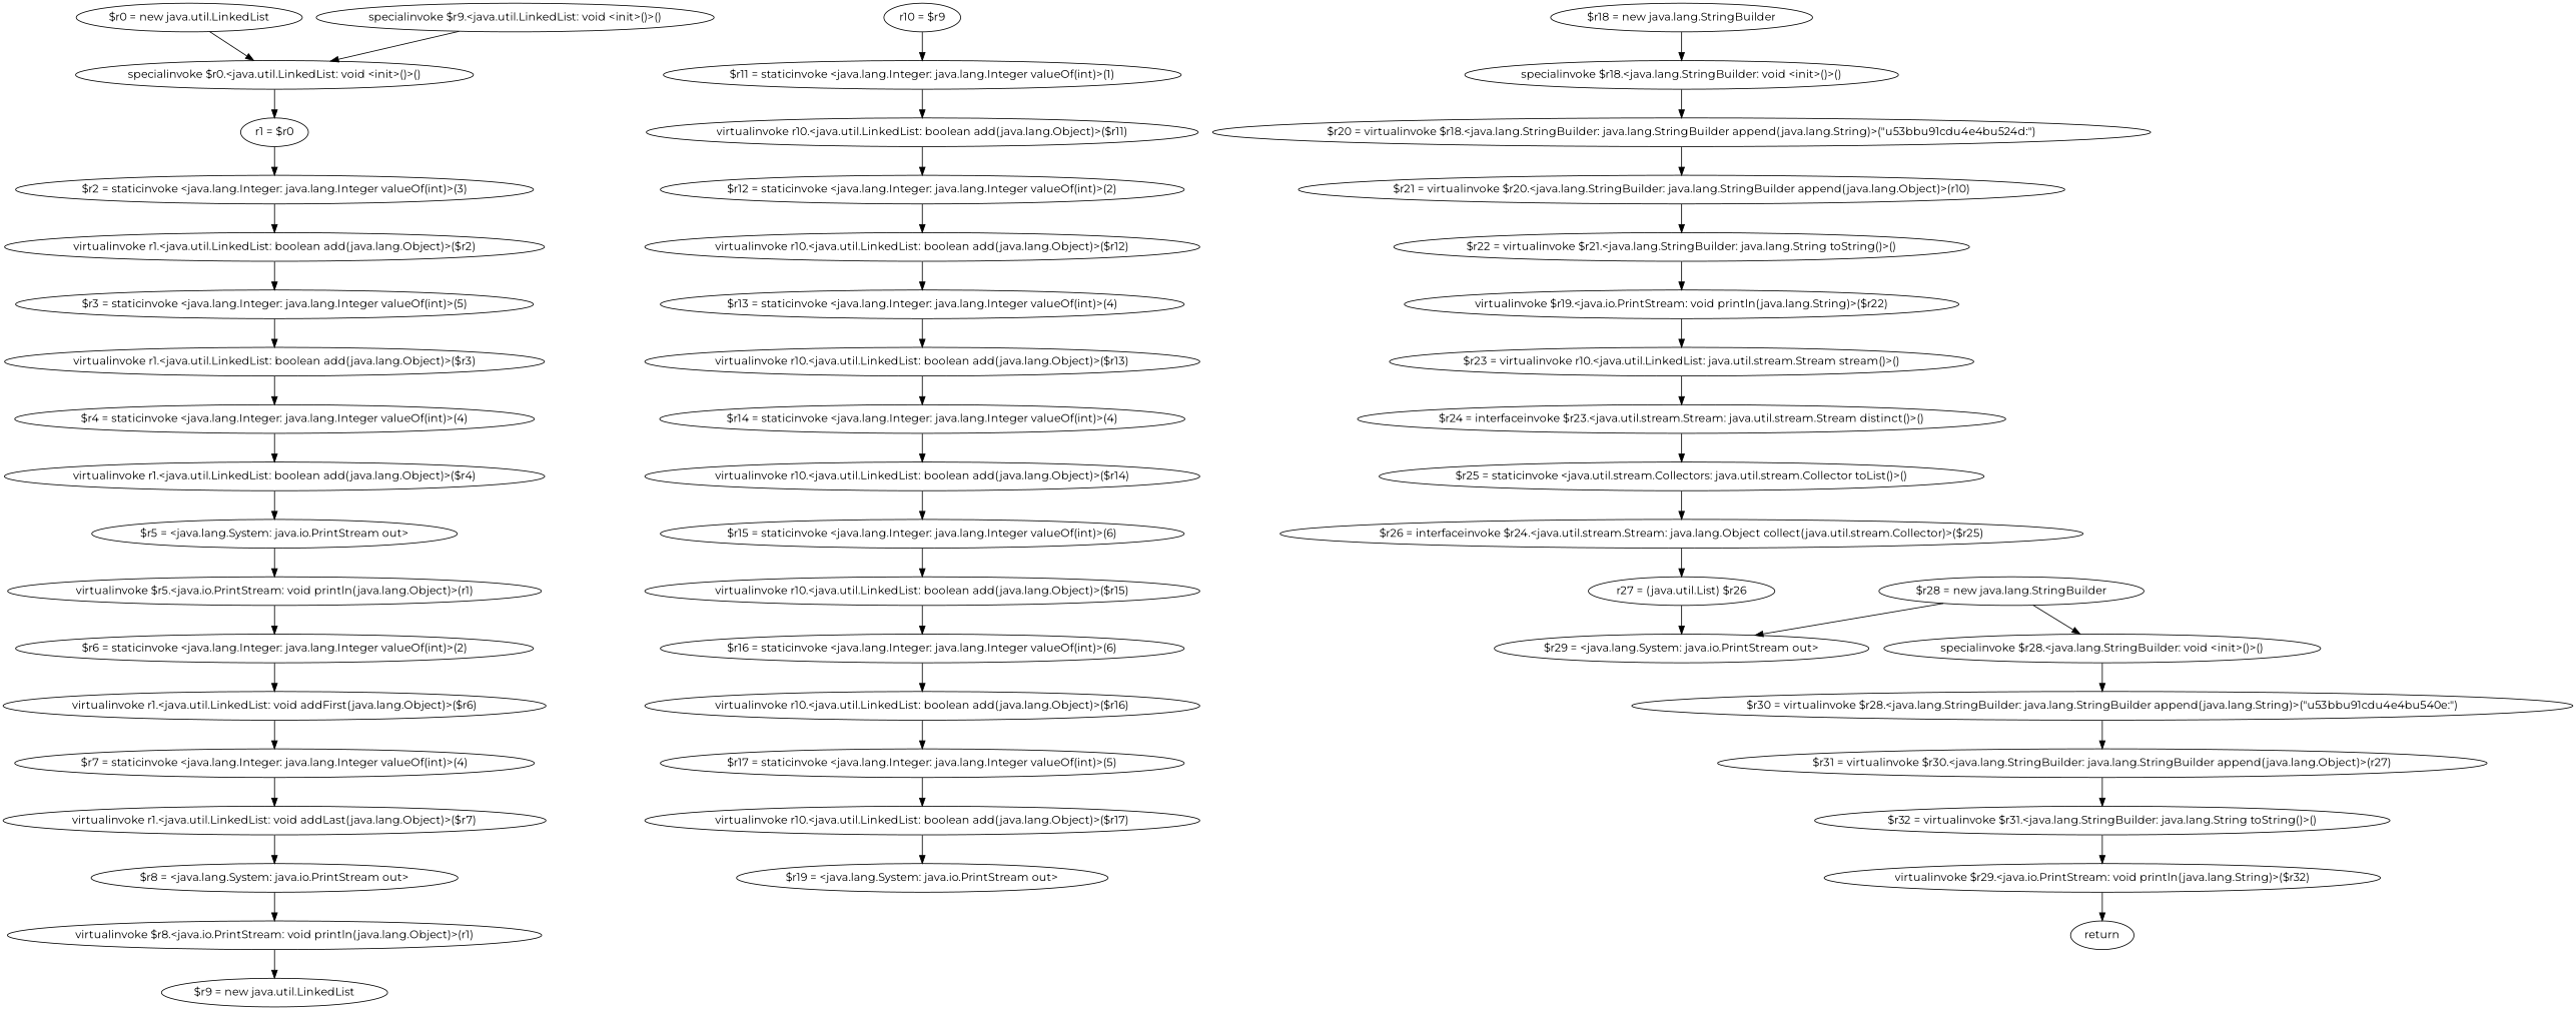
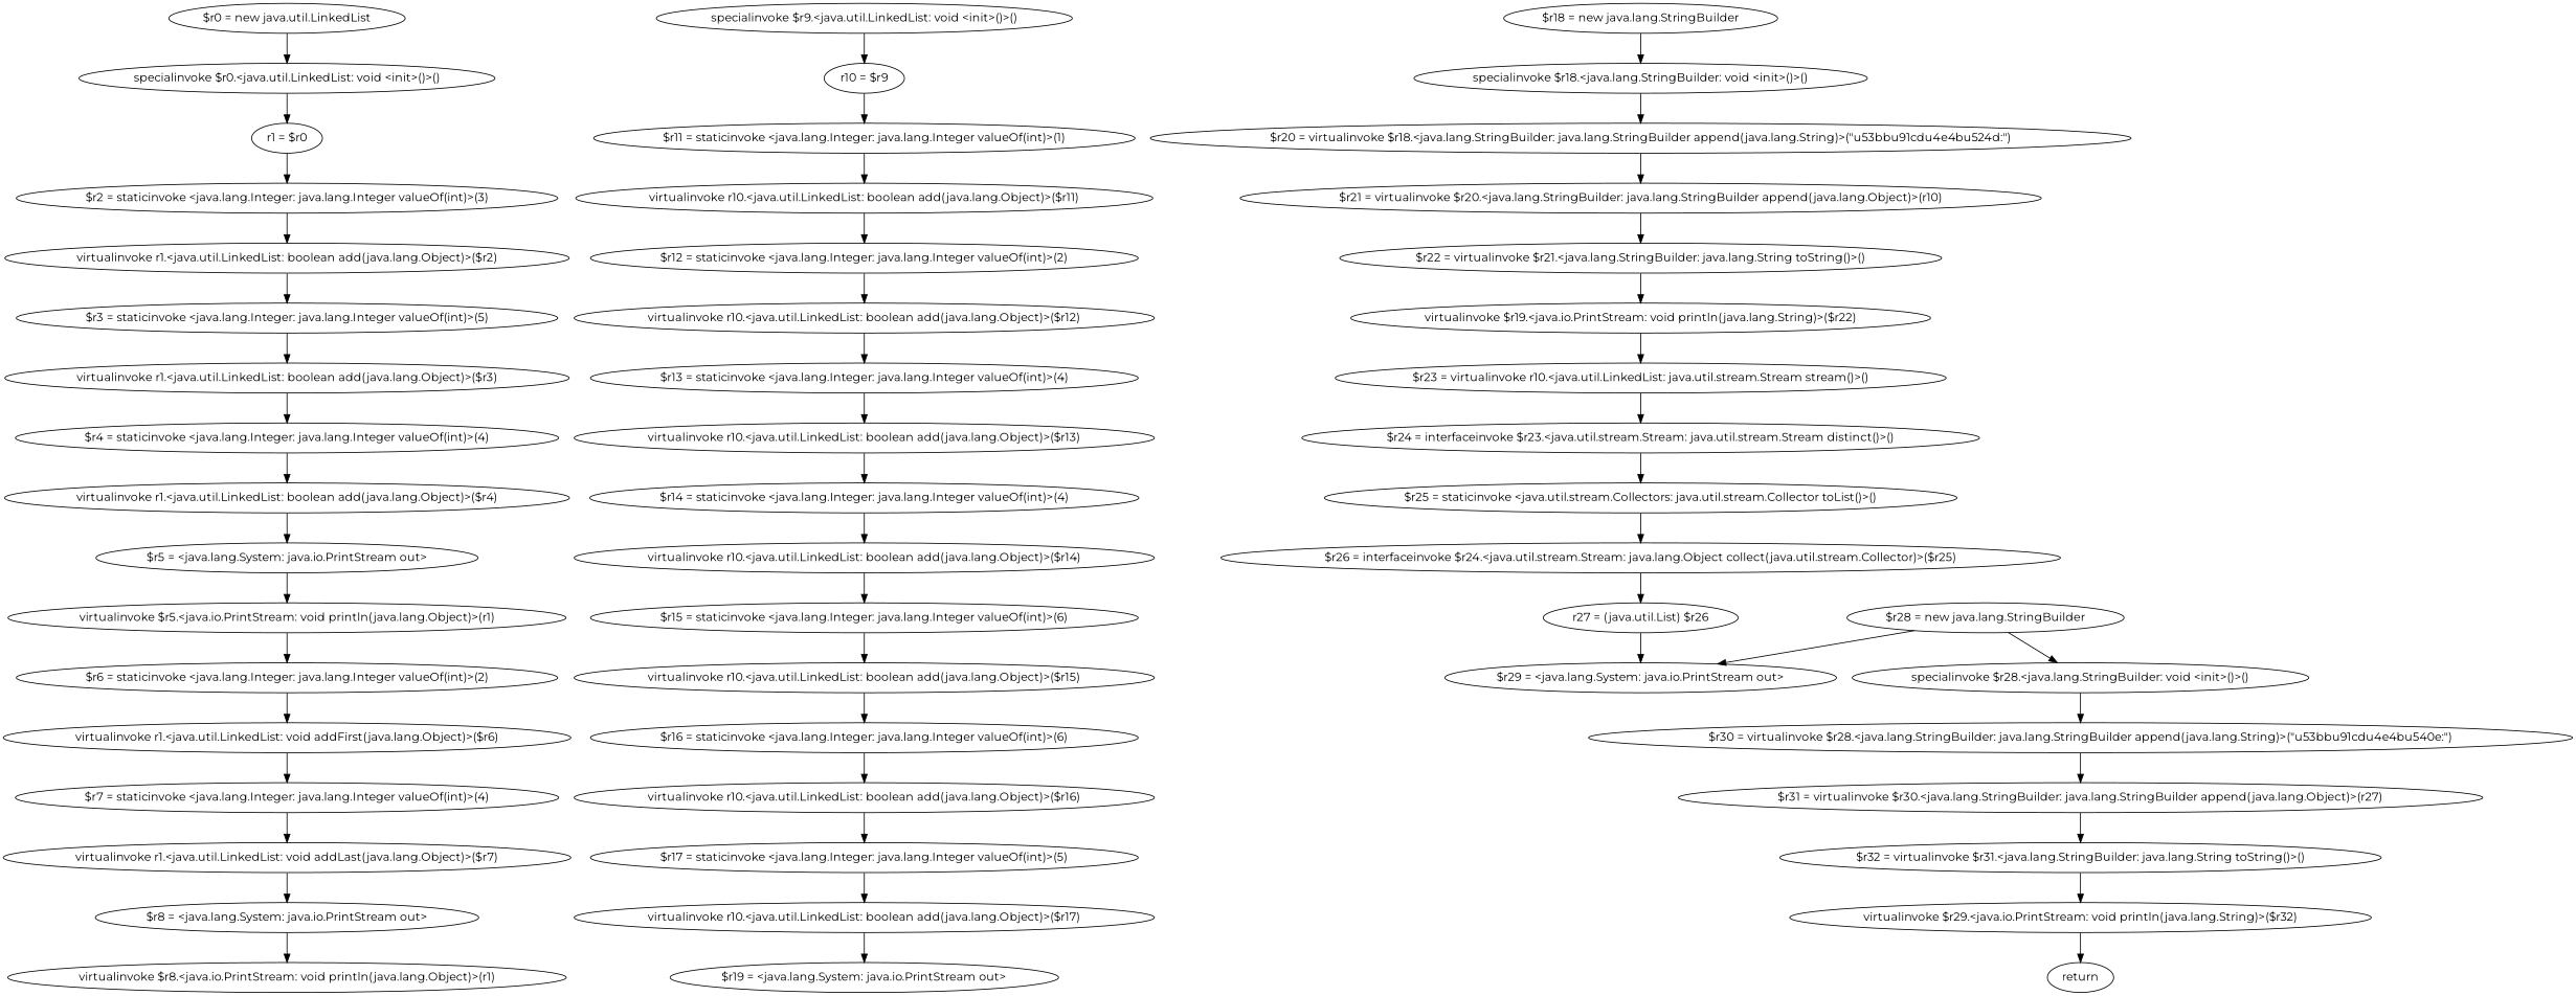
  digraph {
    fontname=Montserrat
    node [fontname=Montserrat]
    edge [fontname=Montserrat]
    "$r0 = new java.util.LinkedList"
    "specialinvoke $r0.<java.util.LinkedList: void <init>()>()"
    "r1 = $r0"
    "$r2 = staticinvoke <java.lang.Integer: java.lang.Integer valueOf(int)>(3)"
    "virtualinvoke r1.<java.util.LinkedList: boolean add(java.lang.Object)>($r2)"
    "$r3 = staticinvoke <java.lang.Integer: java.lang.Integer valueOf(int)>(5)"
    "virtualinvoke r1.<java.util.LinkedList: boolean add(java.lang.Object)>($r3)"
    "$r4 = staticinvoke <java.lang.Integer: java.lang.Integer valueOf(int)>(4)"
    "virtualinvoke r1.<java.util.LinkedList: boolean add(java.lang.Object)>($r4)"
    "$r5 = <java.lang.System: java.io.PrintStream out>"
    "virtualinvoke $r5.<java.io.PrintStream: void println(java.lang.Object)>(r1)"
    "$r6 = staticinvoke <java.lang.Integer: java.lang.Integer valueOf(int)>(2)"
    "virtualinvoke r1.<java.util.LinkedList: void addFirst(java.lang.Object)>($r6)"
    "$r7 = staticinvoke <java.lang.Integer: java.lang.Integer valueOf(int)>(4)"
    "virtualinvoke r1.<java.util.LinkedList: void addLast(java.lang.Object)>($r7)"
    "$r8 = <java.lang.System: java.io.PrintStream out>"
    "virtualinvoke $r8.<java.io.PrintStream: void println(java.lang.Object)>(r1)"
-   "$r9 = new java.util.LinkedList"
    "specialinvoke $r9.<java.util.LinkedList: void <init>()>()"
    "r10 = $r9"
    "$r11 = staticinvoke <java.lang.Integer: java.lang.Integer valueOf(int)>(1)"
    "virtualinvoke r10.<java.util.LinkedList: boolean add(java.lang.Object)>($r11)"
    "$r12 = staticinvoke <java.lang.Integer: java.lang.Integer valueOf(int)>(2)"
    "virtualinvoke r10.<java.util.LinkedList: boolean add(java.lang.Object)>($r12)"
    "$r13 = staticinvoke <java.lang.Integer: java.lang.Integer valueOf(int)>(4)"
    "virtualinvoke r10.<java.util.LinkedList: boolean add(java.lang.Object)>($r13)"
    "$r14 = staticinvoke <java.lang.Integer: java.lang.Integer valueOf(int)>(4)"
    "virtualinvoke r10.<java.util.LinkedList: boolean add(java.lang.Object)>($r14)"
    "$r15 = staticinvoke <java.lang.Integer: java.lang.Integer valueOf(int)>(6)"
    "virtualinvoke r10.<java.util.LinkedList: boolean add(java.lang.Object)>($r15)"
    "$r16 = staticinvoke <java.lang.Integer: java.lang.Integer valueOf(int)>(6)"
    "virtualinvoke r10.<java.util.LinkedList: boolean add(java.lang.Object)>($r16)"
    "$r17 = staticinvoke <java.lang.Integer: java.lang.Integer valueOf(int)>(5)"
    "virtualinvoke r10.<java.util.LinkedList: boolean add(java.lang.Object)>($r17)"
    "$r19 = <java.lang.System: java.io.PrintStream out>"
    "$r18 = new java.lang.StringBuilder"
    "specialinvoke $r18.<java.lang.StringBuilder: void <init>()>()"
    "$r20 = virtualinvoke $r18.<java.lang.StringBuilder: java.lang.StringBuilder append(java.lang.String)>(\"\u53bb\u91cd\u4e4b\u524d:\")"
    "$r21 = virtualinvoke $r20.<java.lang.StringBuilder: java.lang.StringBuilder append(java.lang.Object)>(r10)"
    "$r22 = virtualinvoke $r21.<java.lang.StringBuilder: java.lang.String toString()>()"
    "virtualinvoke $r19.<java.io.PrintStream: void println(java.lang.String)>($r22)"
    "$r23 = virtualinvoke r10.<java.util.LinkedList: java.util.stream.Stream stream()>()"
    "$r24 = interfaceinvoke $r23.<java.util.stream.Stream: java.util.stream.Stream distinct()>()"
    "$r25 = staticinvoke <java.util.stream.Collectors: java.util.stream.Collector toList()>()"
    "$r26 = interfaceinvoke $r24.<java.util.stream.Stream: java.lang.Object collect(java.util.stream.Collector)>($r25)"
    "r27 = (java.util.List) $r26"
    "$r29 = <java.lang.System: java.io.PrintStream out>"
    "$r28 = new java.lang.StringBuilder"
    "specialinvoke $r28.<java.lang.StringBuilder: void <init>()>()"
    "$r30 = virtualinvoke $r28.<java.lang.StringBuilder: java.lang.StringBuilder append(java.lang.String)>(\"\u53bb\u91cd\u4e4b\u540e:\")"
    "$r31 = virtualinvoke $r30.<java.lang.StringBuilder: java.lang.StringBuilder append(java.lang.Object)>(r27)"
    "$r32 = virtualinvoke $r31.<java.lang.StringBuilder: java.lang.String toString()>()"
    "virtualinvoke $r29.<java.io.PrintStream: void println(java.lang.String)>($r32)"
    return
    "$r0 = new java.util.LinkedList" -> "specialinvoke $r0.<java.util.LinkedList: void <init>()>()"
    "specialinvoke $r0.<java.util.LinkedList: void <init>()>()" -> "r1 = $r0"
    "r1 = $r0" -> "$r2 = staticinvoke <java.lang.Integer: java.lang.Integer valueOf(int)>(3)"
    "$r2 = staticinvoke <java.lang.Integer: java.lang.Integer valueOf(int)>(3)" -> "virtualinvoke r1.<java.util.LinkedList: boolean add(java.lang.Object)>($r2)"
    "virtualinvoke r1.<java.util.LinkedList: boolean add(java.lang.Object)>($r2)" -> "$r3 = staticinvoke <java.lang.Integer: java.lang.Integer valueOf(int)>(5)"
    "$r3 = staticinvoke <java.lang.Integer: java.lang.Integer valueOf(int)>(5)" -> "virtualinvoke r1.<java.util.LinkedList: boolean add(java.lang.Object)>($r3)"
    "virtualinvoke r1.<java.util.LinkedList: boolean add(java.lang.Object)>($r3)" -> "$r4 = staticinvoke <java.lang.Integer: java.lang.Integer valueOf(int)>(4)"
    "$r4 = staticinvoke <java.lang.Integer: java.lang.Integer valueOf(int)>(4)" -> "virtualinvoke r1.<java.util.LinkedList: boolean add(java.lang.Object)>($r4)"
    "virtualinvoke r1.<java.util.LinkedList: boolean add(java.lang.Object)>($r4)" -> "$r5 = <java.lang.System: java.io.PrintStream out>"
    "$r5 = <java.lang.System: java.io.PrintStream out>" -> "virtualinvoke $r5.<java.io.PrintStream: void println(java.lang.Object)>(r1)"
    "virtualinvoke $r5.<java.io.PrintStream: void println(java.lang.Object)>(r1)" -> "$r6 = staticinvoke <java.lang.Integer: java.lang.Integer valueOf(int)>(2)"
    "$r6 = staticinvoke <java.lang.Integer: java.lang.Integer valueOf(int)>(2)" -> "virtualinvoke r1.<java.util.LinkedList: void addFirst(java.lang.Object)>($r6)"
    "virtualinvoke r1.<java.util.LinkedList: void addFirst(java.lang.Object)>($r6)" -> "$r7 = staticinvoke <java.lang.Integer: java.lang.Integer valueOf(int)>(4)"
    "$r7 = staticinvoke <java.lang.Integer: java.lang.Integer valueOf(int)>(4)" -> "virtualinvoke r1.<java.util.LinkedList: void addLast(java.lang.Object)>($r7)"
    "virtualinvoke r1.<java.util.LinkedList: void addLast(java.lang.Object)>($r7)" -> "$r8 = <java.lang.System: java.io.PrintStream out>"
    "$r8 = <java.lang.System: java.io.PrintStream out>" -> "virtualinvoke $r8.<java.io.PrintStream: void println(java.lang.Object)>(r1)"
-   "virtualinvoke $r8.<java.io.PrintStream: void println(java.lang.Object)>(r1)" -> "$r9 = new java.util.LinkedList"
-   "specialinvoke $r9.<java.util.LinkedList: void <init>()>()" -> "specialinvoke $r0.<java.util.LinkedList: void <init>()>()"
+   "specialinvoke $r9.<java.util.LinkedList: void <init>()>()" -> "r10 = $r9"
    "r10 = $r9" -> "$r11 = staticinvoke <java.lang.Integer: java.lang.Integer valueOf(int)>(1)"
    "$r11 = staticinvoke <java.lang.Integer: java.lang.Integer valueOf(int)>(1)" -> "virtualinvoke r10.<java.util.LinkedList: boolean add(java.lang.Object)>($r11)"
    "virtualinvoke r10.<java.util.LinkedList: boolean add(java.lang.Object)>($r11)" -> "$r12 = staticinvoke <java.lang.Integer: java.lang.Integer valueOf(int)>(2)"
    "$r12 = staticinvoke <java.lang.Integer: java.lang.Integer valueOf(int)>(2)" -> "virtualinvoke r10.<java.util.LinkedList: boolean add(java.lang.Object)>($r12)"
    "virtualinvoke r10.<java.util.LinkedList: boolean add(java.lang.Object)>($r12)" -> "$r13 = staticinvoke <java.lang.Integer: java.lang.Integer valueOf(int)>(4)"
    "$r13 = staticinvoke <java.lang.Integer: java.lang.Integer valueOf(int)>(4)" -> "virtualinvoke r10.<java.util.LinkedList: boolean add(java.lang.Object)>($r13)"
    "virtualinvoke r10.<java.util.LinkedList: boolean add(java.lang.Object)>($r13)" -> "$r14 = staticinvoke <java.lang.Integer: java.lang.Integer valueOf(int)>(4)"
    "$r14 = staticinvoke <java.lang.Integer: java.lang.Integer valueOf(int)>(4)" -> "virtualinvoke r10.<java.util.LinkedList: boolean add(java.lang.Object)>($r14)"
    "virtualinvoke r10.<java.util.LinkedList: boolean add(java.lang.Object)>($r14)" -> "$r15 = staticinvoke <java.lang.Integer: java.lang.Integer valueOf(int)>(6)"
    "$r15 = staticinvoke <java.lang.Integer: java.lang.Integer valueOf(int)>(6)" -> "virtualinvoke r10.<java.util.LinkedList: boolean add(java.lang.Object)>($r15)"
    "virtualinvoke r10.<java.util.LinkedList: boolean add(java.lang.Object)>($r15)" -> "$r16 = staticinvoke <java.lang.Integer: java.lang.Integer valueOf(int)>(6)"
    "$r16 = staticinvoke <java.lang.Integer: java.lang.Integer valueOf(int)>(6)" -> "virtualinvoke r10.<java.util.LinkedList: boolean add(java.lang.Object)>($r16)"
    "virtualinvoke r10.<java.util.LinkedList: boolean add(java.lang.Object)>($r16)" -> "$r17 = staticinvoke <java.lang.Integer: java.lang.Integer valueOf(int)>(5)"
    "$r17 = staticinvoke <java.lang.Integer: java.lang.Integer valueOf(int)>(5)" -> "virtualinvoke r10.<java.util.LinkedList: boolean add(java.lang.Object)>($r17)"
    "virtualinvoke r10.<java.util.LinkedList: boolean add(java.lang.Object)>($r17)" -> "$r19 = <java.lang.System: java.io.PrintStream out>"
    "$r18 = new java.lang.StringBuilder" -> "specialinvoke $r18.<java.lang.StringBuilder: void <init>()>()"
    "specialinvoke $r18.<java.lang.StringBuilder: void <init>()>()" -> "$r20 = virtualinvoke $r18.<java.lang.StringBuilder: java.lang.StringBuilder append(java.lang.String)>(\"\u53bb\u91cd\u4e4b\u524d:\")"
    "$r20 = virtualinvoke $r18.<java.lang.StringBuilder: java.lang.StringBuilder append(java.lang.String)>(\"\u53bb\u91cd\u4e4b\u524d:\")" -> "$r21 = virtualinvoke $r20.<java.lang.StringBuilder: java.lang.StringBuilder append(java.lang.Object)>(r10)"
    "$r21 = virtualinvoke $r20.<java.lang.StringBuilder: java.lang.StringBuilder append(java.lang.Object)>(r10)" -> "$r22 = virtualinvoke $r21.<java.lang.StringBuilder: java.lang.String toString()>()"
    "$r22 = virtualinvoke $r21.<java.lang.StringBuilder: java.lang.String toString()>()" -> "virtualinvoke $r19.<java.io.PrintStream: void println(java.lang.String)>($r22)"
    "virtualinvoke $r19.<java.io.PrintStream: void println(java.lang.String)>($r22)" -> "$r23 = virtualinvoke r10.<java.util.LinkedList: java.util.stream.Stream stream()>()"
    "$r23 = virtualinvoke r10.<java.util.LinkedList: java.util.stream.Stream stream()>()" -> "$r24 = interfaceinvoke $r23.<java.util.stream.Stream: java.util.stream.Stream distinct()>()"
    "$r24 = interfaceinvoke $r23.<java.util.stream.Stream: java.util.stream.Stream distinct()>()" -> "$r25 = staticinvoke <java.util.stream.Collectors: java.util.stream.Collector toList()>()"
    "$r25 = staticinvoke <java.util.stream.Collectors: java.util.stream.Collector toList()>()" -> "$r26 = interfaceinvoke $r24.<java.util.stream.Stream: java.lang.Object collect(java.util.stream.Collector)>($r25)"
    "$r26 = interfaceinvoke $r24.<java.util.stream.Stream: java.lang.Object collect(java.util.stream.Collector)>($r25)" -> "r27 = (java.util.List) $r26"
    "r27 = (java.util.List) $r26" -> "$r29 = <java.lang.System: java.io.PrintStream out>"
    "$r28 = new java.lang.StringBuilder" -> "$r29 = <java.lang.System: java.io.PrintStream out>"
    "$r28 = new java.lang.StringBuilder" -> "specialinvoke $r28.<java.lang.StringBuilder: void <init>()>()"
    "specialinvoke $r28.<java.lang.StringBuilder: void <init>()>()" -> "$r30 = virtualinvoke $r28.<java.lang.StringBuilder: java.lang.StringBuilder append(java.lang.String)>(\"\u53bb\u91cd\u4e4b\u540e:\")"
    "$r30 = virtualinvoke $r28.<java.lang.StringBuilder: java.lang.StringBuilder append(java.lang.String)>(\"\u53bb\u91cd\u4e4b\u540e:\")" -> "$r31 = virtualinvoke $r30.<java.lang.StringBuilder: java.lang.StringBuilder append(java.lang.Object)>(r27)"
    "$r31 = virtualinvoke $r30.<java.lang.StringBuilder: java.lang.StringBuilder append(java.lang.Object)>(r27)" -> "$r32 = virtualinvoke $r31.<java.lang.StringBuilder: java.lang.String toString()>()"
    "$r32 = virtualinvoke $r31.<java.lang.StringBuilder: java.lang.String toString()>()" -> "virtualinvoke $r29.<java.io.PrintStream: void println(java.lang.String)>($r32)"
    "virtualinvoke $r29.<java.io.PrintStream: void println(java.lang.String)>($r32)" -> return
  }
